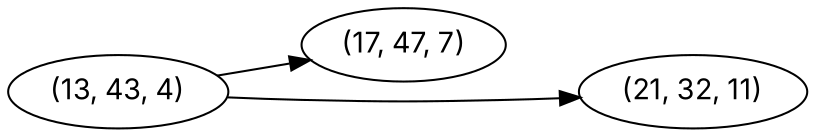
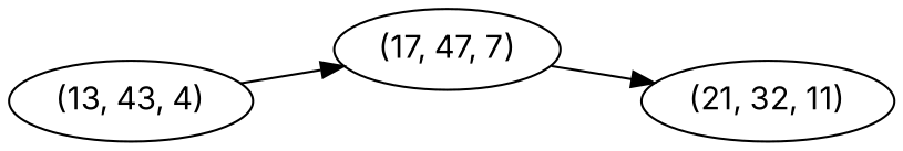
  digraph {
    fontname=Inter
    rankdir=LR
    node [fontname=Inter]
    edge [fontname=Inter]
    n1 [label="(17, 47, 7)"]
    "(13, 43, 4)"
    "(21, 32, 11)"
-   "(13, 43, 4)" -> "(21, 32, 11)"
+   n1 -> "(21, 32, 11)"
    "(13, 43, 4)" -> n1
  }
